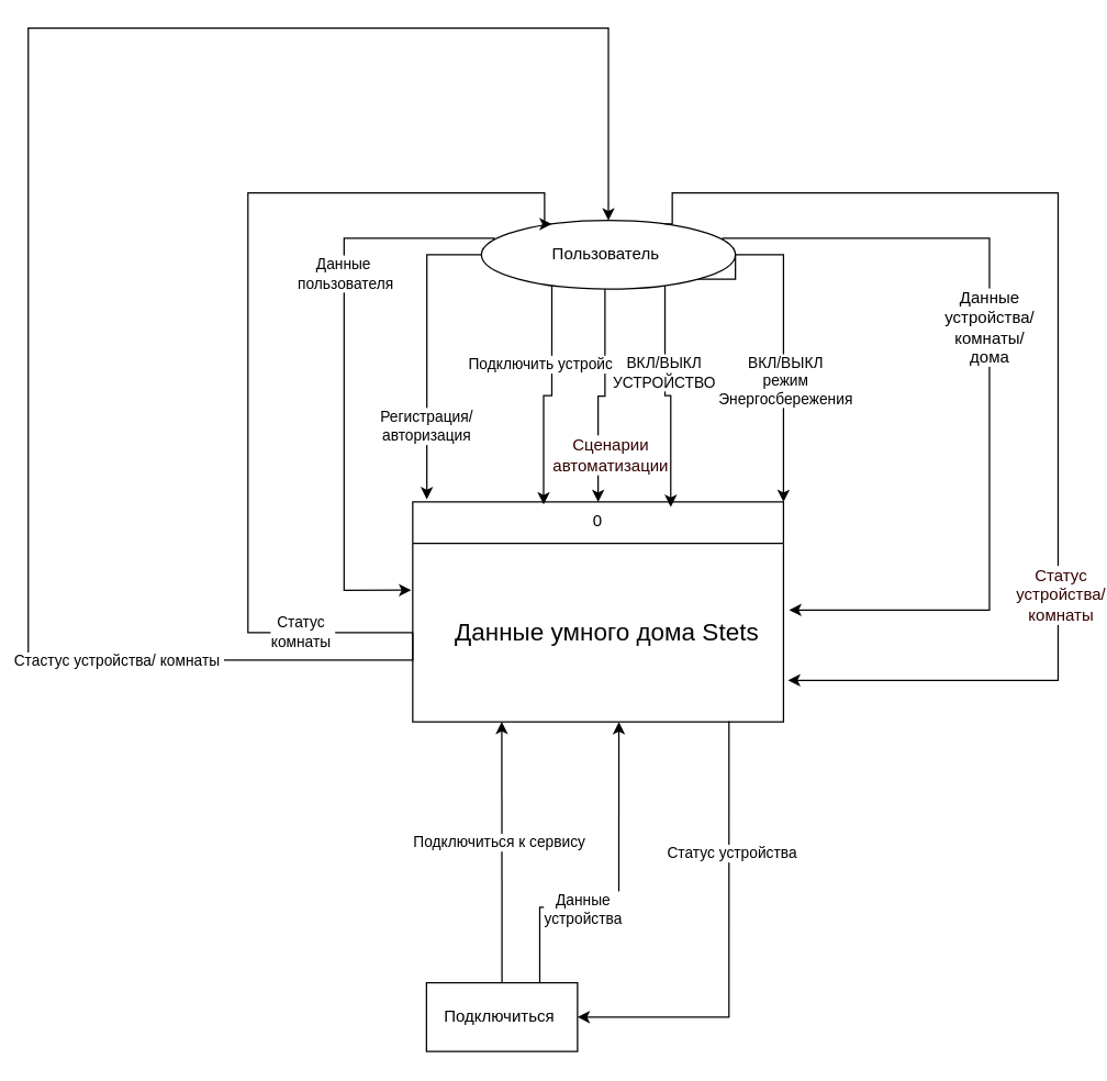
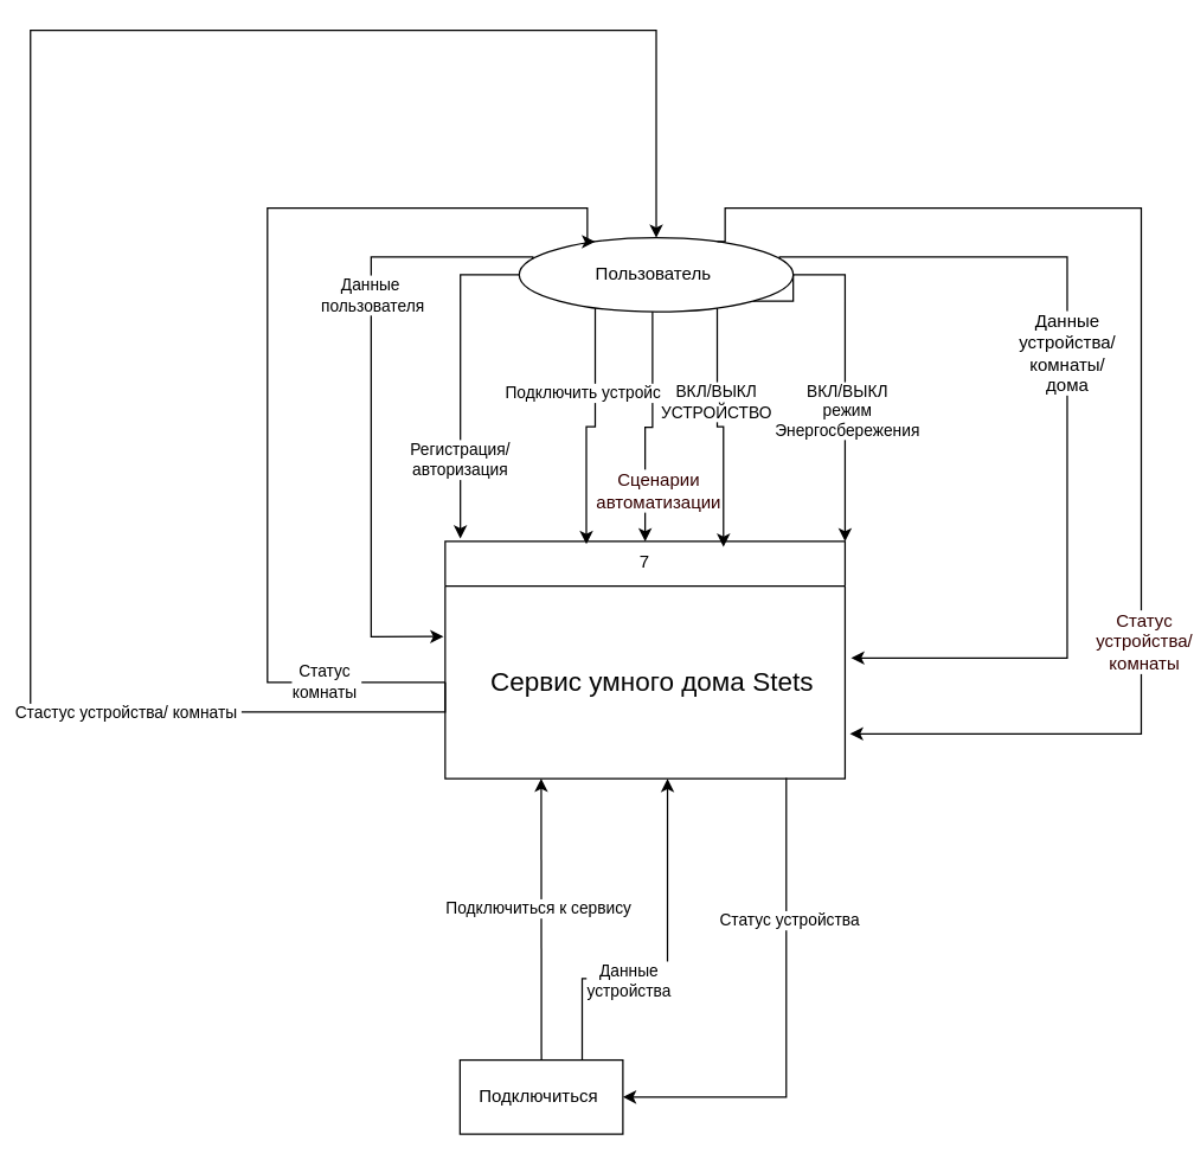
  <mxCell id="0" />
  <mxCell id="1" parent="0" />
  <mxCell id="2" style="edgeStyle=orthogonalEdgeStyle;rounded=0;orthogonalLoop=1;jettySize=auto;html=1;exitX=1;exitY=1;exitDx=0;exitDy=0;entryX=1;entryY=0;entryDx=0;entryDy=0;" parent="1" source="6" target="10" edge="1"><mxGeometry relative="1" as="geometry"><Array as="points"><mxPoint x="535" y="185" /><mxPoint x="570" y="185" /></Array></mxGeometry></mxCell>
  <mxCell id="3" value="ВКЛ/ВЫКЛ&amp;nbsp;&lt;div&gt;режим&amp;nbsp;&lt;/div&gt;&lt;div&gt;Энергосбережения&amp;nbsp;&lt;/div&gt;" style="edgeLabel;html=1;align=center;verticalAlign=middle;resizable=0;points=[];" parent="2" vertex="1" connectable="0"><mxGeometry x="0.317" y="2" relative="1" as="geometry"><mxPoint as="offset" /></mxGeometry></mxCell>
  <mxCell id="4" style="edgeStyle=orthogonalEdgeStyle;rounded=0;orthogonalLoop=1;jettySize=auto;html=1;exitX=0.5;exitY=1;exitDx=0;exitDy=0;entryX=0.5;entryY=0;entryDx=0;entryDy=0;" edge="1" parent="1" source="6" target="10"><mxGeometry relative="1" as="geometry"><Array as="points"><mxPoint x="443" y="200" /><mxPoint x="440" y="200" /><mxPoint x="440" y="288" /><mxPoint x="435" y="288" /></Array></mxGeometry></mxCell>
  <mxCell id="5" value="&lt;span style=&quot;font-family: &amp;quot;YS Text&amp;quot;, sans-serif; text-align: left; white-space: pre-line;&quot;&gt;&lt;font style=&quot;color: rgb(51, 0, 0); font-size: 12px;&quot;&gt;Сценарии автоматизации&lt;/font&gt;&lt;/span&gt;" style="edgeLabel;html=1;align=center;verticalAlign=middle;resizable=0;points=[];" vertex="1" connectable="0" parent="4"><mxGeometry x="0.474" y="-1" relative="1" as="geometry"><mxPoint x="9" y="13" as="offset" /></mxGeometry></mxCell>
  <mxCell id="6" value="Пользователь&amp;nbsp;" style="ellipse;html=1;whiteSpace=wrap;" parent="1" vertex="1"><mxGeometry x="350" y="160" width="185" height="50" as="geometry" /></mxCell>
  <mxCell id="7" style="edgeStyle=orthogonalEdgeStyle;rounded=0;orthogonalLoop=1;jettySize=auto;html=1;exitX=1;exitY=0.5;exitDx=0;exitDy=0;entryX=0.853;entryY=0.997;entryDx=0;entryDy=0;entryPerimeter=0;endArrow=none;endFill=0;startArrow=classic;startFill=1;" parent="1" source="9" target="11" edge="1"><mxGeometry relative="1" as="geometry"><mxPoint x="530" y="540" as="targetPoint" /></mxGeometry></mxCell>
  <mxCell id="8" value="Статус устройства&amp;nbsp;" style="edgeLabel;html=1;align=center;verticalAlign=middle;resizable=0;points=[];" parent="7" vertex="1" connectable="0"><mxGeometry x="0.415" y="-3" relative="1" as="geometry"><mxPoint as="offset" /></mxGeometry></mxCell>
  <mxCell id="9" value="Подключиться&amp;nbsp;" style="html=1;whiteSpace=wrap;" parent="1" vertex="1"><mxGeometry x="310" y="715" width="110" height="50" as="geometry" /></mxCell>
- <mxCell id="10" value="0" style="swimlane;fontStyle=0;align=center;verticalAlign=top;childLayout=stackLayout;horizontal=1;startSize=30;horizontalStack=0;resizeParent=1;resizeParentMax=0;resizeLast=0;collapsible=0;marginBottom=0;html=1;whiteSpace=wrap;" parent="1" vertex="1"><mxGeometry x="300" y="365" width="270" height="160" as="geometry" /></mxCell>
- <mxCell id="11" value="&lt;span style=&quot;font-family: &amp;quot;YS Text&amp;quot;, sans-serif; font-size: 18px; white-space-collapse: preserve;&quot;&gt;&lt;font style=&quot;color: light-dark(rgb(5, 5, 5), rgb(53, 53, 53));&quot;&gt;     Данные умного дома &lt;/font&gt;&lt;/span&gt;&lt;span style=&quot;color: light-dark(rgb(5, 5, 5), rgb(53, 53, 53)); font-family: &amp;quot;YS Text&amp;quot;, sans-serif; font-size: 18px; white-space-collapse: preserve; background-color: transparent;&quot;&gt;Stets&lt;/span&gt;" style="text;html=1;strokeColor=none;fillColor=none;align=left;verticalAlign=middle;spacingLeft=4;spacingRight=4;overflow=hidden;rotatable=0;points=[[0,0.5],[1,0.5]];portConstraint=eastwest;whiteSpace=wrap;" parent="10" vertex="1"><mxGeometry y="30" width="270" height="130" as="geometry" /></mxCell>
+ <mxCell id="10" value="7" style="swimlane;fontStyle=0;align=center;verticalAlign=top;childLayout=stackLayout;horizontal=1;startSize=30;horizontalStack=0;resizeParent=1;resizeParentMax=0;resizeLast=0;collapsible=0;marginBottom=0;html=1;whiteSpace=wrap;" parent="1" vertex="1"><mxGeometry x="300" y="365" width="270" height="160" as="geometry" /></mxCell>
+ <mxCell id="11" value="&lt;span style=&quot;font-family: &amp;quot;YS Text&amp;quot;, sans-serif; font-size: 18px; white-space-collapse: preserve;&quot;&gt;&lt;font style=&quot;color: light-dark(rgb(5, 5, 5), rgb(53, 53, 53));&quot;&gt;     Сервис умного дома &lt;/font&gt;&lt;/span&gt;&lt;span style=&quot;color: light-dark(rgb(5, 5, 5), rgb(53, 53, 53)); font-family: &amp;quot;YS Text&amp;quot;, sans-serif; font-size: 18px; white-space-collapse: preserve; background-color: transparent;&quot;&gt;Stets&lt;/span&gt;" style="text;html=1;strokeColor=none;fillColor=none;align=left;verticalAlign=middle;spacingLeft=4;spacingRight=4;overflow=hidden;rotatable=0;points=[[0,0.5],[1,0.5]];portConstraint=eastwest;whiteSpace=wrap;" parent="10" vertex="1"><mxGeometry y="30" width="270" height="130" as="geometry" /></mxCell>
  <mxCell id="12" style="edgeStyle=orthogonalEdgeStyle;rounded=0;orthogonalLoop=1;jettySize=auto;html=1;exitX=0.25;exitY=1;exitDx=0;exitDy=0;entryX=0.353;entryY=0.011;entryDx=0;entryDy=0;entryPerimeter=0;" parent="1" source="6" target="10" edge="1"><mxGeometry relative="1" as="geometry" /></mxCell>
  <mxCell id="13" value="Подключить устройство&amp;nbsp;" style="edgeLabel;html=1;align=center;verticalAlign=middle;resizable=0;points=[];" parent="12" vertex="1" connectable="0"><mxGeometry x="-0.305" y="1" relative="1" as="geometry"><mxPoint as="offset" /></mxGeometry></mxCell>
  <mxCell id="14" style="edgeStyle=orthogonalEdgeStyle;rounded=0;orthogonalLoop=1;jettySize=auto;html=1;exitX=0.5;exitY=0;exitDx=0;exitDy=0;entryX=0.342;entryY=1.003;entryDx=0;entryDy=0;entryPerimeter=0;endArrow=classic;endFill=1;" parent="1" source="9" edge="1"><mxGeometry relative="1" as="geometry"><mxPoint x="340" y="669.61" as="sourcePoint" /><mxPoint x="364.84" y="525" as="targetPoint" /><Array as="points"><mxPoint x="365" y="715" /></Array></mxGeometry></mxCell>
  <mxCell id="15" value="Подключиться к сервису" style="edgeLabel;html=1;align=center;verticalAlign=middle;resizable=0;points=[];" parent="14" vertex="1" connectable="0"><mxGeometry x="0.084" y="2" relative="1" as="geometry"><mxPoint as="offset" /></mxGeometry></mxCell>
  <mxCell id="16" style="edgeStyle=orthogonalEdgeStyle;rounded=0;orthogonalLoop=1;jettySize=auto;html=1;exitX=0;exitY=0.5;exitDx=0;exitDy=0;entryX=0.038;entryY=-0.012;entryDx=0;entryDy=0;entryPerimeter=0;" parent="1" source="6" target="10" edge="1"><mxGeometry relative="1" as="geometry" /></mxCell>
  <mxCell id="17" value="Регистрация/&lt;div&gt;авторизация&lt;/div&gt;" style="edgeLabel;html=1;align=center;verticalAlign=middle;resizable=0;points=[];" parent="16" vertex="1" connectable="0"><mxGeometry x="0.505" y="-1" relative="1" as="geometry"><mxPoint as="offset" /></mxGeometry></mxCell>
  <mxCell id="18" style="edgeStyle=orthogonalEdgeStyle;rounded=0;orthogonalLoop=1;jettySize=auto;html=1;exitX=0.75;exitY=1;exitDx=0;exitDy=0;entryX=0.696;entryY=0.023;entryDx=0;entryDy=0;entryPerimeter=0;" parent="1" source="6" target="10" edge="1"><mxGeometry relative="1" as="geometry" /></mxCell>
  <mxCell id="19" value="ВКЛ/ВЫКЛ&lt;div&gt;УСТРОЙСТВО&lt;/div&gt;" style="edgeLabel;html=1;align=center;verticalAlign=middle;resizable=0;points=[];" parent="18" vertex="1" connectable="0"><mxGeometry x="-0.235" y="-1" relative="1" as="geometry"><mxPoint as="offset" /></mxGeometry></mxCell>
  <mxCell id="20" style="edgeStyle=orthogonalEdgeStyle;rounded=0;orthogonalLoop=1;jettySize=auto;html=1;exitX=0;exitY=0.5;exitDx=0;exitDy=0;entryX=0.25;entryY=0;entryDx=0;entryDy=0;" parent="1" source="11" target="6" edge="1"><mxGeometry relative="1" as="geometry"><Array as="points"><mxPoint x="180" y="460" /><mxPoint x="180" y="140" /><mxPoint x="396" y="140" /></Array></mxGeometry></mxCell>
  <mxCell id="21" value="Статус&amp;nbsp;&lt;div&gt;комнаты&amp;nbsp;&lt;/div&gt;" style="edgeLabel;html=1;align=center;verticalAlign=middle;resizable=0;points=[];" parent="20" vertex="1" connectable="0"><mxGeometry x="-0.763" y="-1" relative="1" as="geometry"><mxPoint as="offset" /></mxGeometry></mxCell>
  <mxCell id="22" style="edgeStyle=orthogonalEdgeStyle;rounded=0;orthogonalLoop=1;jettySize=auto;html=1;exitX=0;exitY=0.25;exitDx=0;exitDy=0;entryX=-0.004;entryY=0.263;entryDx=0;entryDy=0;entryPerimeter=0;" edge="1" parent="1" source="6" target="11"><mxGeometry relative="1" as="geometry"><Array as="points"><mxPoint x="250" y="173" /><mxPoint x="250" y="429" /></Array></mxGeometry></mxCell>
  <mxCell id="23" value="Данные&amp;nbsp;&lt;div&gt;пользователя&lt;/div&gt;" style="edgeLabel;html=1;align=center;verticalAlign=middle;resizable=0;points=[];" vertex="1" connectable="0" parent="22"><mxGeometry x="-0.343" relative="1" as="geometry"><mxPoint as="offset" /></mxGeometry></mxCell>
  <mxCell id="24" style="edgeStyle=orthogonalEdgeStyle;rounded=0;orthogonalLoop=1;jettySize=auto;html=1;exitX=1;exitY=0.25;exitDx=0;exitDy=0;entryX=1.015;entryY=0.374;entryDx=0;entryDy=0;entryPerimeter=0;" edge="1" parent="1" source="6" target="11"><mxGeometry relative="1" as="geometry"><Array as="points"><mxPoint x="720" y="173" /><mxPoint x="720" y="444" /></Array></mxGeometry></mxCell>
  <mxCell id="25" value="&lt;span style=&quot;font-family: &amp;quot;YS Text&amp;quot;, sans-serif; text-align: left; white-space: pre-line;&quot;&gt;&lt;font style=&quot;color: rgb(0, 0, 0); font-size: 12px;&quot;&gt;Данные устройства/комнаты/дома&lt;/font&gt;&lt;/span&gt;" style="edgeLabel;html=1;align=center;verticalAlign=middle;resizable=0;points=[];" vertex="1" connectable="0" parent="24"><mxGeometry x="-0.149" y="-1" relative="1" as="geometry"><mxPoint as="offset" /></mxGeometry></mxCell>
  <mxCell id="26" style="edgeStyle=orthogonalEdgeStyle;rounded=0;orthogonalLoop=1;jettySize=auto;html=1;exitX=0.75;exitY=0;exitDx=0;exitDy=0;entryX=1.012;entryY=0.768;entryDx=0;entryDy=0;entryPerimeter=0;" edge="1" parent="1" source="6" target="11"><mxGeometry relative="1" as="geometry"><Array as="points"><mxPoint x="489" y="140" /><mxPoint x="770" y="140" /><mxPoint x="770" y="495" /></Array></mxGeometry></mxCell>
  <mxCell id="27" value="&lt;span style=&quot;font-family: &amp;quot;YS Text&amp;quot;, sans-serif; text-align: left; white-space: pre-line;&quot;&gt;&lt;font style=&quot;color: rgb(51, 0, 0); font-size: 12px;&quot;&gt;Статус устройства/комнаты&lt;/font&gt;&lt;/span&gt;" style="edgeLabel;html=1;align=center;verticalAlign=middle;resizable=0;points=[];" vertex="1" connectable="0" parent="26"><mxGeometry x="0.396" y="1" relative="1" as="geometry"><mxPoint as="offset" /></mxGeometry></mxCell>
  <mxCell id="28" style="edgeStyle=orthogonalEdgeStyle;rounded=0;orthogonalLoop=1;jettySize=auto;html=1;exitX=0.75;exitY=0;exitDx=0;exitDy=0;entryX=0.556;entryY=1.001;entryDx=0;entryDy=0;entryPerimeter=0;" edge="1" parent="1" source="9" target="11"><mxGeometry relative="1" as="geometry"><Array as="points"><mxPoint x="392" y="660" /><mxPoint x="450" y="660" /></Array></mxGeometry></mxCell>
  <mxCell id="29" value="Данные&lt;div&gt;устройства&lt;/div&gt;" style="edgeLabel;html=1;align=center;verticalAlign=middle;resizable=0;points=[];" vertex="1" connectable="0" parent="28"><mxGeometry x="-0.303" y="-1" relative="1" as="geometry"><mxPoint as="offset" /></mxGeometry></mxCell>
  <mxCell id="30" style="edgeStyle=orthogonalEdgeStyle;rounded=0;orthogonalLoop=1;jettySize=auto;html=1;exitX=0;exitY=0.5;exitDx=0;exitDy=0;entryX=0.5;entryY=0;entryDx=0;entryDy=0;" edge="1" parent="1" source="11" target="6"><mxGeometry relative="1" as="geometry"><Array as="points"><mxPoint x="300" y="480" /><mxPoint x="20" y="480" /><mxPoint x="20" y="20" /><mxPoint x="443" y="20" /></Array></mxGeometry></mxCell>
  <mxCell id="31" value="Стастус устройства/ комнаты&amp;nbsp;" style="edgeLabel;html=1;align=center;verticalAlign=middle;resizable=0;points=[];" vertex="1" connectable="0" parent="30"><mxGeometry x="-0.645" relative="1" as="geometry"><mxPoint as="offset" /></mxGeometry></mxCell>
